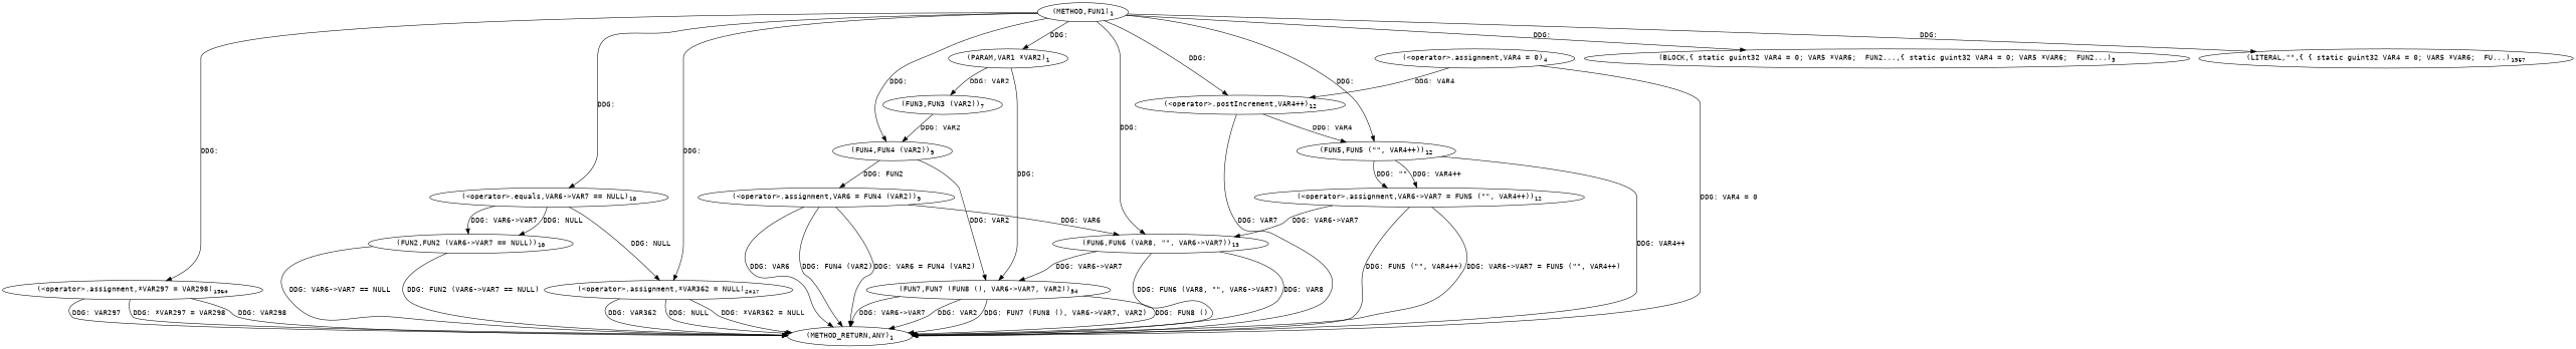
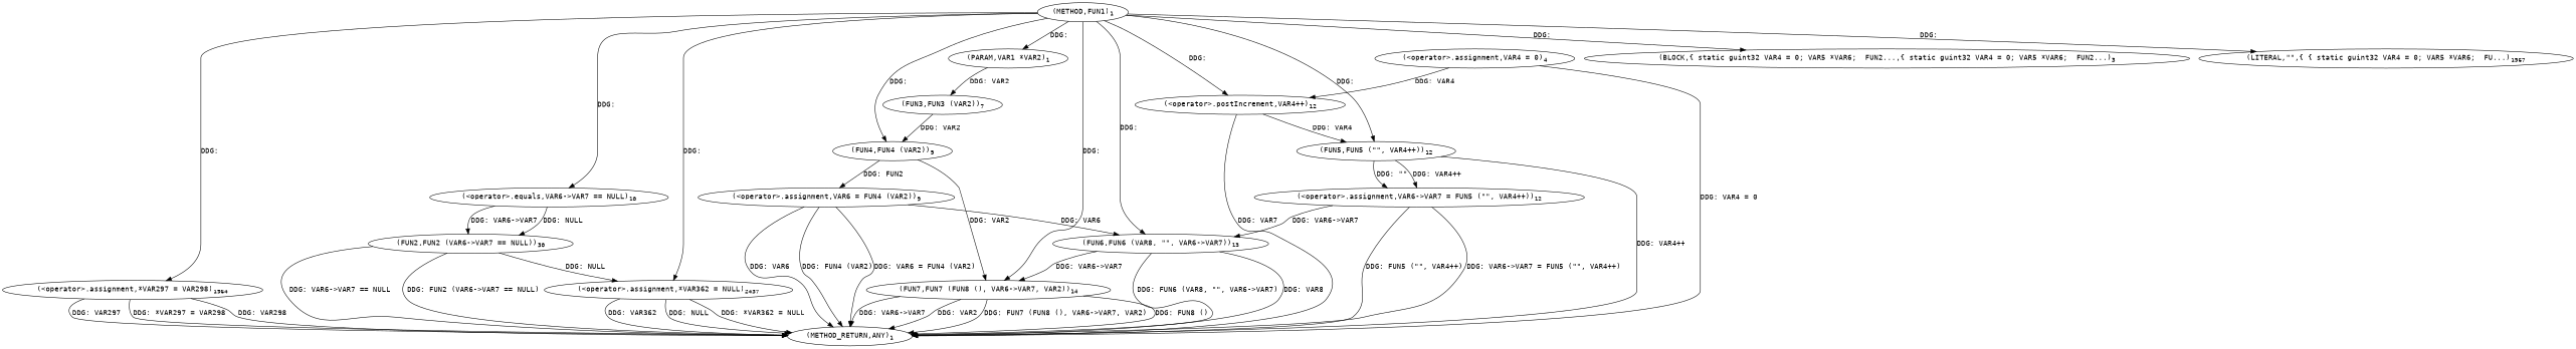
  digraph {
    fontname="DejaVu Sans Mono"
    node [fontname="DejaVu Sans Mono"]
    edge [fontname="DejaVu Sans Mono"]
    n1 [label=<(METHOD,FUN1)<SUB>1</SUB>>]
    n2 [label=<(PARAM,VAR1 *VAR2)<SUB>1</SUB>>]
    n3 [label=<(BLOCK,{ 	static guint32 VAR4 = 0; 	VAR5 *VAR6;  	FUN2...,{ 	static guint32 VAR4 = 0; 	VAR5 *VAR6;  	FUN2...)<SUB>3</SUB>>]
    n4 [label=<(&lt;operator&gt;.assignment,*VAR297 = VAR298)<SUB>1964</SUB>>]
    n5 [label=<(LITERAL,&quot;&quot;,{ { 	static guint32 VAR4 = 0; 	VAR5 *VAR6;  	FU...)<SUB>1967</SUB>>]
-   n6 [label=<(&lt;operator&gt;.assignment,*VAR362 = NULL)<SUB>2417</SUB>>]
+   n6 [label=<(&lt;operator&gt;.assignment,*VAR362 = NULL)<SUB>2437</SUB>>]
    n7 [label=<(FUN6,FUN6 (VAR8, &quot;&quot;, VAR6-&gt;VAR7))<SUB>13</SUB>>]
-   n8 [label=<(FUN7,FUN7 (FUN8 (), VAR6-&gt;VAR7, VAR2))<SUB>54</SUB>>]
+   n8 [label=<(FUN7,FUN7 (FUN8 (), VAR6-&gt;VAR7, VAR2))<SUB>14</SUB>>]
    n9 [label=<(FUN4,FUN4 (VAR2))<SUB>9</SUB>>]
    n10 [label=<(&lt;operator&gt;.equals,VAR6-&gt;VAR7 == NULL)<SUB>10</SUB>>]
    n11 [label=<(FUN5,FUN5 (&quot;&quot;, VAR4++))<SUB>12</SUB>>]
    n12 [label=<(&lt;operator&gt;.postIncrement,VAR4++)<SUB>12</SUB>>]
    n13 [label=<(FUN3,FUN3 (VAR2))<SUB>7</SUB>>]
    n14 [label=<(METHOD_RETURN,ANY)<SUB>1</SUB>>]
    n15 [label=<(&lt;operator&gt;.assignment,VAR4 = 0)<SUB>4</SUB>>]
    n16 [label=<(&lt;operator&gt;.assignment,VAR6 = FUN4 (VAR2))<SUB>9</SUB>>]
-   n17 [label=<(FUN2,FUN2 (VAR6-&gt;VAR7 == NULL))<SUB>10</SUB>>]
+   n17 [label=<(FUN2,FUN2 (VAR6-&gt;VAR7 == NULL))<SUB>30</SUB>>]
    n18 [label=<(&lt;operator&gt;.assignment,VAR6-&gt;VAR7 = FUN5 (&quot;&quot;, VAR4++))<SUB>12</SUB>>]
    n1 -> n2 [label="DDG: "]
    n1 -> n3 [label="DDG: "]
    n1 -> n4 [label="DDG: "]
    n1 -> n5 [label="DDG: "]
    n1 -> n6 [label="DDG: "]
    n1 -> n7 [label="DDG: "]
-   n2 -> n8 [label="DDG: "]
+   n1 -> n8 [label="DDG: "]
    n1 -> n9 [label="DDG: "]
    n1 -> n10 [label="DDG: "]
    n1 -> n11 [label="DDG: "]
    n1 -> n12 [label="DDG: "]
    n2 -> n13 [label="DDG: VAR2"]
    n4 -> n14 [label="DDG: VAR297"]
    n4 -> n14 [label="DDG: *VAR297 = VAR298"]
    n4 -> n14 [label="DDG: VAR298"]
    n6 -> n14 [label="DDG: VAR362"]
    n6 -> n14 [label="DDG: NULL"]
    n6 -> n14 [label="DDG: *VAR362 = NULL"]
    n7 -> n8 [label="DDG: VAR6-&gt;VAR7"]
    n7 -> n14 [label="DDG: FUN6 (VAR8, &quot;&quot;, VAR6-&gt;VAR7)"]
    n7 -> n14 [label="DDG: VAR8"]
    n8 -> n14 [label="DDG: FUN8 ()"]
    n8 -> n14 [label="DDG: VAR6-&gt;VAR7"]
    n8 -> n14 [label="DDG: VAR2"]
    n8 -> n14 [label="DDG: FUN7 (FUN8 (), VAR6-&gt;VAR7, VAR2)"]
    n9 -> n8 [label="DDG: VAR2"]
    n9 -> n16 [label="DDG: FUN2"]
-   n10 -> n6 [label="DDG: NULL"]
+   n17 -> n6 [label="DDG: NULL"]
    n10 -> n17 [label="DDG: VAR6-&gt;VAR7"]
    n10 -> n17 [label="DDG: NULL"]
    n11 -> n14 [label="DDG: VAR4++"]
    n11 -> n18 [label="DDG: &quot;&quot;"]
    n11 -> n18 [label="DDG: VAR4++"]
    n12 -> n11 [label="DDG: VAR4"]
    n12 -> n14 [label="DDG: VAR7"]
    n13 -> n9 [label="DDG: VAR2"]
    n15 -> n12 [label="DDG: VAR4"]
    n15 -> n14 [label="DDG: VAR4 = 0"]
    n16 -> n7 [label="DDG: VAR6"]
    n16 -> n14 [label="DDG: VAR6"]
    n16 -> n14 [label="DDG: FUN4 (VAR2)"]
    n16 -> n14 [label="DDG: VAR6 = FUN4 (VAR2)"]
    n17 -> n14 [label="DDG: VAR6-&gt;VAR7 == NULL"]
    n17 -> n14 [label="DDG: FUN2 (VAR6-&gt;VAR7 == NULL)"]
    n18 -> n7 [label="DDG: VAR6-&gt;VAR7"]
    n18 -> n14 [label="DDG: FUN5 (&quot;&quot;, VAR4++)"]
    n18 -> n14 [label="DDG: VAR6-&gt;VAR7 = FUN5 (&quot;&quot;, VAR4++)"]
  }
